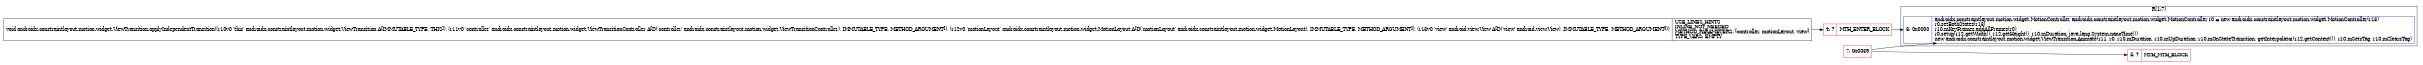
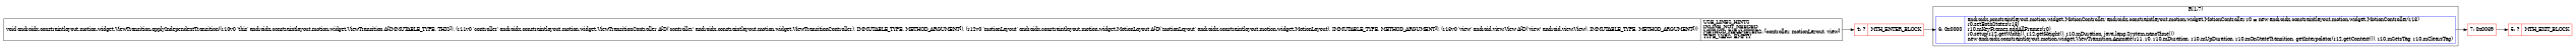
  digraph {
    rankdir=LR
    node [color=red shape=record]
    n1 [color=blue label="{6\:\ 0x0000|androidx.constraintlayout.motion.widget.MotionController androidx.constraintlayout.motion.widget.MotionController r0 = new androidx.constraintlayout.motion.widget.MotionController(r13)\lr0.setBothStates(r13)\lr10.mKeyFrames.addAllFrames(r0)\lr0.setup(r12.getWidth(), r12.getHeight(), r10.mDuration, java.lang.System.nanoTime())\lnew androidx.constraintlayout.motion.widget.ViewTransition.Animate(r11, r0, r10.mDuration, r10.mUpDuration, r10.mOnStateTransition, getInterpolator(r12.getContext()), r10.mSetsTag, r10.mClearsTag)\l}"]
    n2 [label="{7\:\ 0x0039}"]
-   n3 [label="{5\:\ ?|MTH_MTH_BLOCK\l}"]
+   n3 [label="{5\:\ ?|MTH_EXIT_BLOCK\l}"]
    n4 [label="{4\:\ ?|MTH_ENTER_BLOCK\l}"]
    n5 [label="{void androidx.constraintlayout.motion.widget.ViewTransition.applyIndependentTransition((r10v0 'this' androidx.constraintlayout.motion.widget.ViewTransition A[IMMUTABLE_TYPE, THIS]), (r11v0 'controller' androidx.constraintlayout.motion.widget.ViewTransitionController A[D('controller' androidx.constraintlayout.motion.widget.ViewTransitionController), IMMUTABLE_TYPE, METHOD_ARGUMENT]), (r12v0 'motionLayout' androidx.constraintlayout.motion.widget.MotionLayout A[D('motionLayout' androidx.constraintlayout.motion.widget.MotionLayout), IMMUTABLE_TYPE, METHOD_ARGUMENT]), (r13v0 'view' android.view.View A[D('view' android.view.View), IMMUTABLE_TYPE, METHOD_ARGUMENT]))  | USE_LINES_HINTS\lINLINE_NOT_NEEDED\lMETHOD_PARAMETERS: [controller, motionLayout, view]\lTYPE_VARS: EMPTY\l}" color=""]
    subgraph cluster_1 {
      label="R(1:7)"
      n1
    }
-   n2 -> n1
+   n1 -> n2
    n2 -> n3
    n4 -> n1
    n5 -> n4
  }
